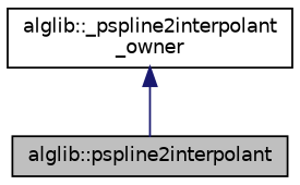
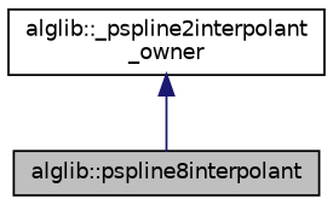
  digraph {
    node [color=black fontname=Helvetica fontsize=10 shape=record style=filled]
-   n1 [fillcolor=grey75 fontcolor=black height=0.2 label="alglib::pspline2interpolant" width=0.4]
+   n1 [fillcolor=grey75 fontcolor=black height=0.2 label="alglib::pspline8interpolant" width=0.4]
    n2 [fillcolor=white height=0.2 label="alglib::_pspline2interpolant\l_owner" width=0.4]
    n2 -> n1 [color=midnightblue dir=back fontname=Helvetica fontsize=10 labelfontname=Helvetica labelfontsize=10 style=solid]
  }
